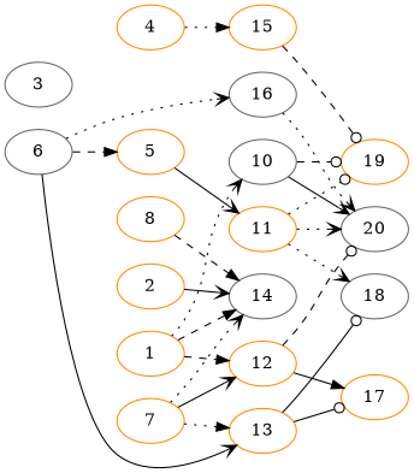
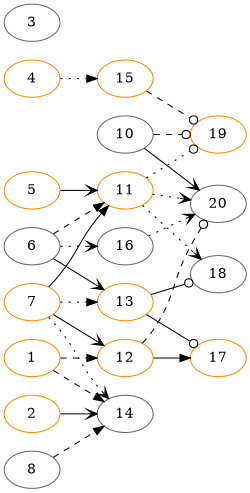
  digraph {
    rankdir=LR
    node [alpha=0.03 color=darkorange]
    edge [arrowhead=vee style=dotted]
    1 [alpha=0.20 expect_size=12440576]
    10 [alpha=0.18 color=gray40 expect_size=41450496]
    12 [alpha=0.18 expect_size=13988864]
    14 [alpha=0.11 color=gray40 expect_size=26886144]
    19 [alpha=0.11 expect_size=40331264]
    20 [alpha=0.12 color=gray40 expect_size=19767296]
    17 [expect_size=45343744]
    18 [alpha=0.07 color=gray40 expect_size=32151552]
    2 [alpha=0.02 expect_size=47153152]
    3 [color=gray40 expect_size=11281408]
    4 [alpha=0.17 expect_size=10517504]
    15 [alpha=0.09 expect_size=20555776]
    5 [alpha=0.01 expect_size=41954304]
    11 [alpha=0.16 expect_size=14609408]
    6 [alpha=0.09 color=gray40 expect_size=46301184]
    13 [alpha=0.13 expect_size=18660352]
    16 [alpha=0.20 color=gray40 expect_size=23468032]
    7 [alpha=0.14 expect_size=45090816]
-   8 [expect_size=35860480]
-   1 -> 10
+   8 [color=gray40 expect_size=35860480]
    1 -> 12 [arrowhead=normal style=dashed]
    1 -> 14 [arrowhead=normal style=dashed]
    10 -> 19 [arrowhead=odot style=dashed]
    10 -> 20 [style=solid]
    12 -> 20 [arrowhead=odot style=dashed]
    12 -> 17 [arrowhead=normal style=solid]
    2 -> 14 [style=solid]
    4 -> 15 [arrowhead=normal]
    15 -> 19 [arrowhead=odot style=dashed]
    5 -> 11 [style=solid]
    11 -> 19 [arrowhead=odot]
    11 -> 20
    11 -> 18
-   6 -> 5 [arrowhead=normal style=dashed]
+   6 -> 11 [arrowhead=normal style=dashed]
    6 -> 13 [style=solid]
    6 -> 16
    13 -> 17 [arrowhead=odot style=solid]
    13 -> 18 [arrowhead=odot style=solid]
    16 -> 20
    7 -> 12 [style=solid]
    7 -> 14
+   7 -> 11 [arrowhead=normal style=solid]
    7 -> 13 [arrowhead=normal]
    8 -> 14 [arrowhead=normal style=dashed]
  }
